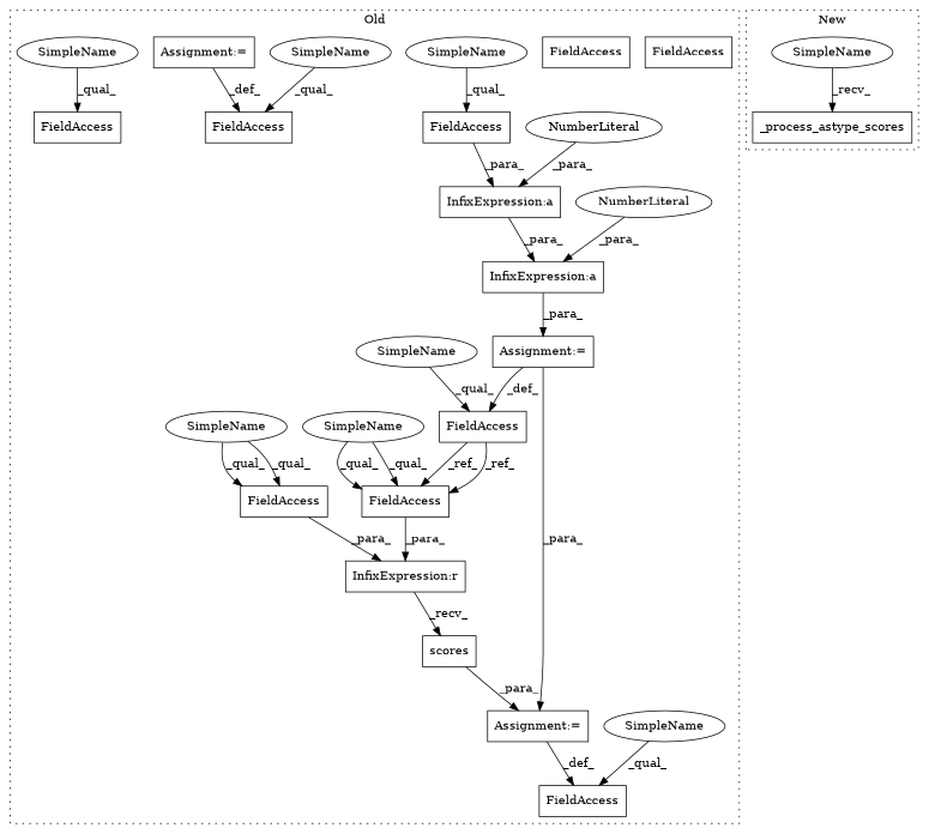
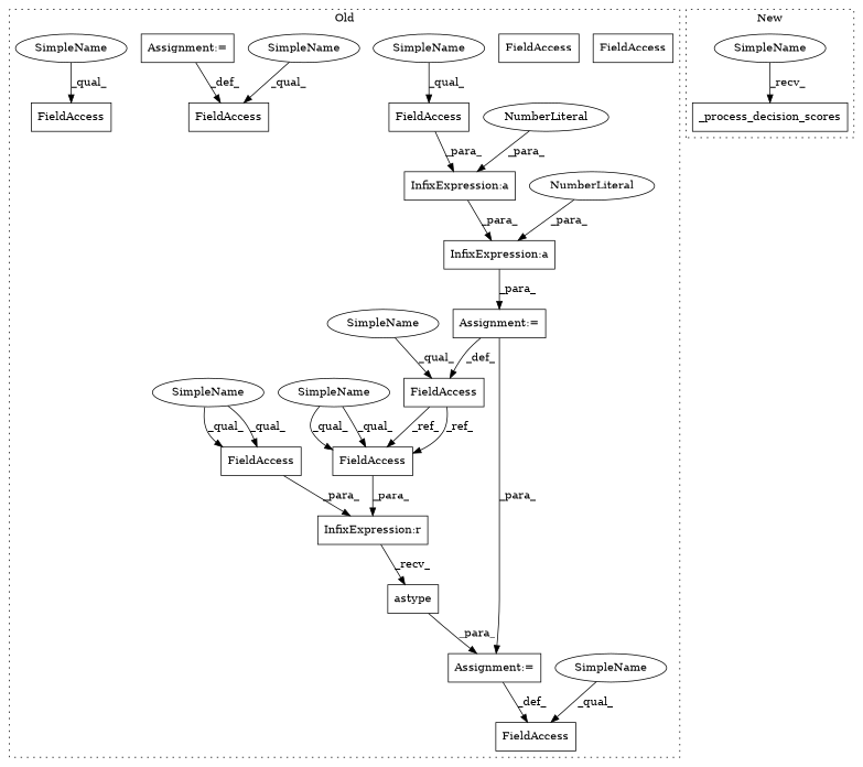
  digraph {
    node [a=22 l=4 s=3295 shape=box]
-   n1 [a=32 l="7,1" label=scores s="3335,3347"]
+   n1 [a=32 l="7,1" label=astype s="3335,3347"]
    n2 [a=27 l=3 label="InfixExpression:a" s=3157]
    n3 [a=27 l=3 label="InfixExpression:a" s=3162]
    n4 [a=34 l=3 label=NumberLiteral s=3154 shape=ellipse]
    n5 [a=34 l=1 label=NumberLiteral s=3161 shape=ellipse]
    n6 [a=27 l=3 label="InfixExpression:r" s=3315]
    n7 [l=11 label=FieldAccess s=3282]
    n8 [l=20 label=FieldAccess s=3423]
    n9 [l=18 label=FieldAccess s=3165]
    n10 [l=20 label=FieldAccess]
    n11 [l=15 label=FieldAccess s=3105]
    n12 [l=15 label=FieldAccess s=3318]
    n13 [a=7 l=1 label="Assignment:=" s=3293]
    n14 [a=7 l=1 label="Assignment:=" s=3120]
    n15 [l=11 label=FieldAccess s=3401]
    n16 [a=7 l=1 label="Assignment:=" s=3412]
    n17 [a=42 label=SimpleName s=3165 shape=ellipse]
    n18 [a=42 label=SimpleName s=3401 shape=ellipse]
    n19 [a=42 label=SimpleName shape=ellipse]
    n20 [a=42 label=SimpleName s=3282 shape=ellipse]
    n21 [a=42 label=SimpleName s=3423 shape=ellipse]
    n22 [a=42 label=SimpleName s=3105 shape=ellipse]
    n23 [a=42 label=SimpleName s=3318 shape=ellipse]
    n24 [l=20 label=FieldAccess]
    n25 [l=15 label=FieldAccess s=3318]
-   n26 [a=32 l=26 label=_process_astype_scores s=3201]
+   n26 [a=32 l=26 label=_process_decision_scores s=3201]
    n27 [a=42 label=SimpleName s=3196 shape=ellipse]
    subgraph cluster_1 {
      label=Old
      style=dotted
      n1
      n2
      n3
      n4
      n5
      n6
      n7
      n8
      n9
      n10
      n11
      n12
      n13
      n14
      n15
      n16
      n17
      n18
      n19
      n20
      n21
      n22
      n23
      n24
      n25
    }
    subgraph cluster_2 {
      label=New
      style=dotted
      n26
      n27
    }
    n1 -> n13 [label=_para_]
    n2 -> n14 [label=_para_]
    n3 -> n2 [label=_para_]
    n4 -> n2 [label=_para_]
    n5 -> n3 [label=_para_]
    n6 -> n1 [label=_recv_]
    n9 -> n3 [label=_para_]
    n11 -> n25 [label=_ref_]
    n11 -> n25 [label=_ref_]
    n13 -> n7 [label=_def_]
    n14 -> n11 [label=_def_]
    n14 -> n13 [label=_para_]
    n16 -> n15 [label=_def_]
    n17 -> n9 [label=_qual_]
    n18 -> n15 [label=_qual_]
    n19 -> n24 [label=_qual_]
    n19 -> n24 [label=_qual_]
    n20 -> n7 [label=_qual_]
    n21 -> n8 [label=_qual_]
    n22 -> n11 [label=_qual_]
    n23 -> n25 [label=_qual_]
    n23 -> n25 [label=_qual_]
    n24 -> n6 [label=_para_]
    n25 -> n6 [label=_para_]
    n27 -> n26 [label=_recv_]
  }
